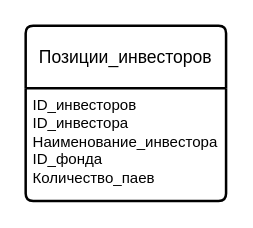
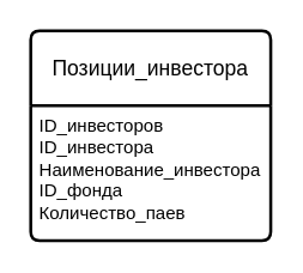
  <mxCell id="0" />
  <mxCell id="1" parent="0" />
- <mxCell id="2" value="Позиции_инвесторов" style="swimlane;childLayout=stackLayout;horizontal=1;startSize=50;horizontalStack=0;rounded=1;fontSize=14;fontStyle=0;strokeWidth=2;resizeParent=0;resizeLast=1;shadow=0;dashed=0;align=center;arcSize=4;whiteSpace=wrap;html=1;" vertex="1" parent="1"><mxGeometry x="20" y="20" width="160" height="140" as="geometry" /></mxCell>
+ <mxCell id="2" value="Позиции_инвестора" style="swimlane;childLayout=stackLayout;horizontal=1;startSize=50;horizontalStack=0;rounded=1;fontSize=14;fontStyle=0;strokeWidth=2;resizeParent=0;resizeLast=1;shadow=0;dashed=0;align=center;arcSize=4;whiteSpace=wrap;html=1;" vertex="1" parent="1"><mxGeometry x="20" y="20" width="160" height="140" as="geometry" /></mxCell>
  <mxCell id="3" value="ID_инвесторов&lt;div&gt;ID_инвестора&lt;/div&gt;&lt;div&gt;Наименование_инвестора&lt;/div&gt;&lt;div&gt;ID_фонда&lt;/div&gt;&lt;div&gt;Количество_паев&lt;/div&gt;" style="align=left;strokeColor=none;fillColor=none;spacingLeft=4;spacingRight=4;fontSize=12;verticalAlign=top;resizable=0;rotatable=0;part=1;html=1;whiteSpace=wrap;" vertex="1" parent="2"><mxGeometry y="50" width="160" height="90" as="geometry" /></mxCell>
